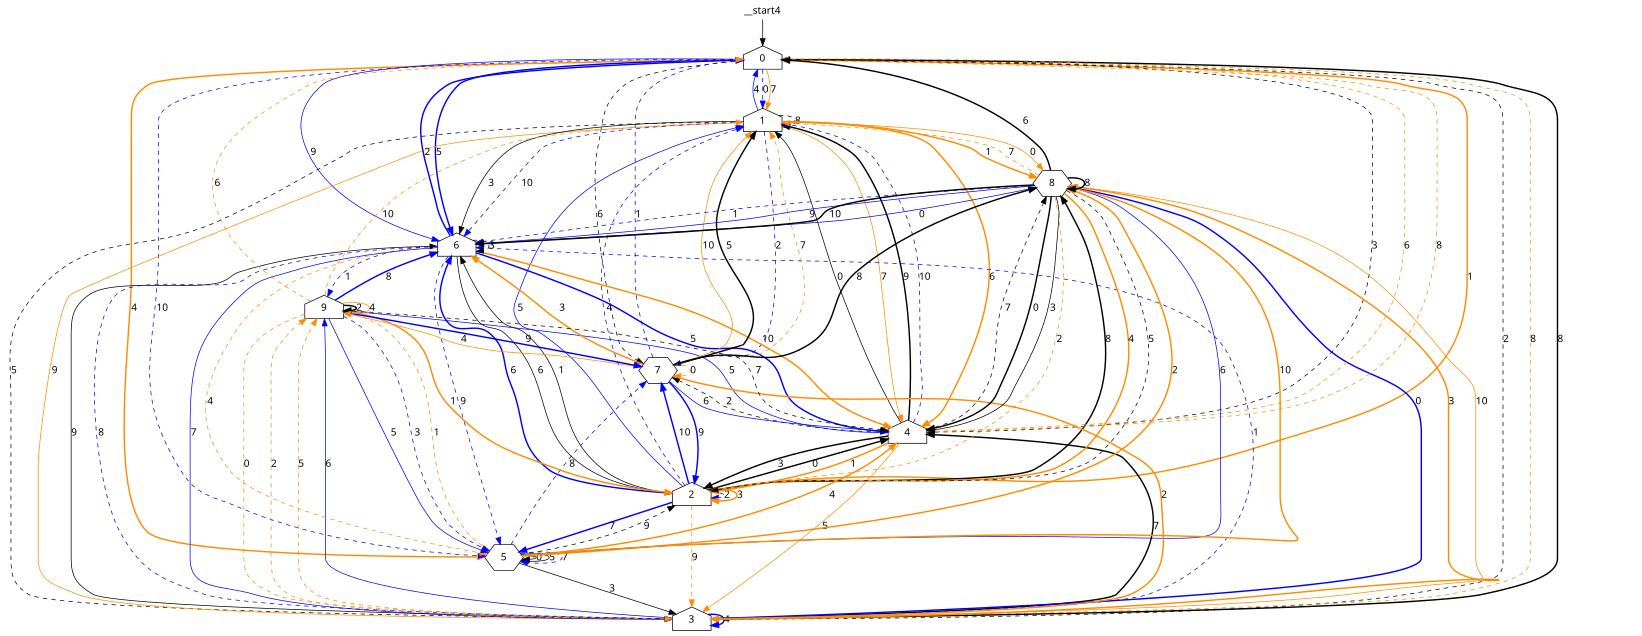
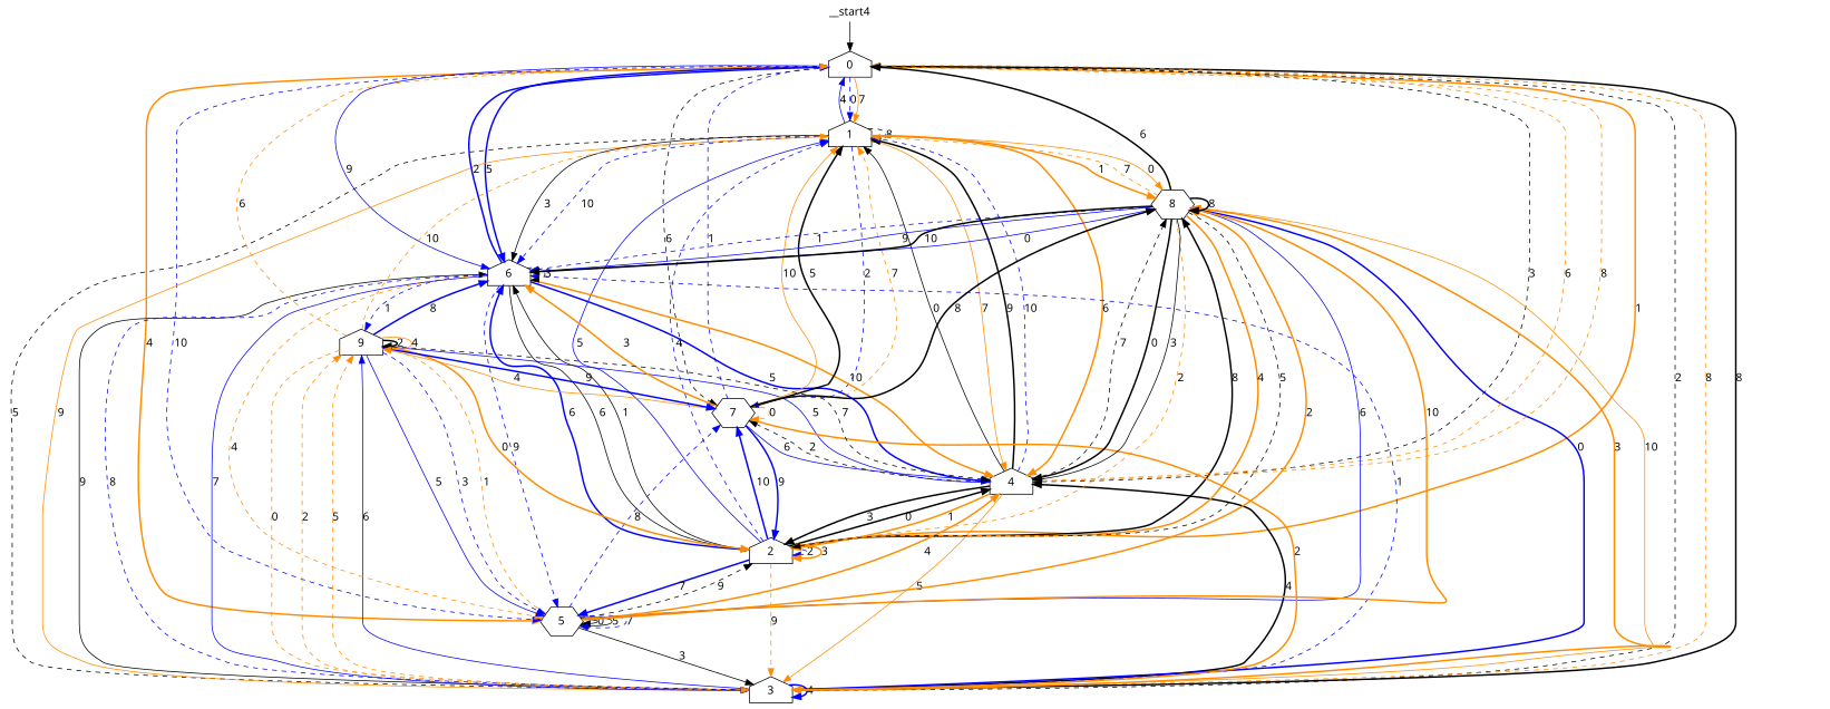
  digraph {
    fontname="Noto Sans"
    node [fontname="Noto Sans" shape=house]
    edge [color=darkorange fontname="Noto Sans" style=dashed]
    n1 [label=0]
    n2 [label=1]
    n3 [label=2]
    n4 [label=3]
    n5 [label=4]
    n6 [label=5 shape=hexagon]
    n7 [label=6]
    n8 [label=7 shape=hexagon]
    n9 [label=8 shape=hexagon]
    n10 [label=9]
    n11 [height=0 label=__start4 shape=none width=0]
    n1 -> n2 [color=blue label=0]
    n1 -> n2 [label=7 style=solid]
    n1 -> n3 [label=1 style=bold]
    n1 -> n4 [color=black label=2]
    n1 -> n4 [label=8]
    n1 -> n5 [color=black label=3]
    n1 -> n6 [label=4 style=bold]
    n1 -> n6 [color=blue label=10]
    n1 -> n7 [color=blue label=5 style=bold]
    n1 -> n7 [color=blue label=9 style=solid]
    n1 -> n8 [color=black label=6]
    n2 -> n1 [color=blue label=4 style=solid]
    n2 -> n2 [color=black label=8]
    n2 -> n4 [color=black label=5]
    n2 -> n4 [label=9 style=solid]
    n2 -> n5 [label=6 style=bold]
    n2 -> n5 [label=7 style=solid]
    n2 -> n7 [color=black label=3 style=solid]
    n2 -> n7 [color=blue label=10]
    n2 -> n8 [color=blue label=2]
    n2 -> n9 [label=0 style=solid]
    n2 -> n9 [label=1 style=bold]
    n3 -> n2 [color=blue label=4]
    n3 -> n2 [color=blue label=5 style=solid]
    n3 -> n3 [color=blue label=2]
    n3 -> n3 [label=3 style=bold]
    n3 -> n4 [label=9]
    n3 -> n5 [color=black label=0 style=bold]
    n3 -> n6 [color=blue label=7 style=bold]
    n3 -> n7 [color=black label=1 style=solid]
    n3 -> n7 [color=blue label=6 style=bold]
    n3 -> n8 [color=blue label=10 style=bold]
    n3 -> n9 [color=black label=8 style=bold]
    n4 -> n1 [color=black label=8 style=bold]
    n4 -> n4 [color=blue label=4 style=bold]
-   n4 -> n5 [color=black label=7 style=bold]
+   n4 -> n5 [color=black label=4 style=bold]
    n4 -> n7 [color=blue label=1]
    n4 -> n7 [color=black label=9 style=solid]
    n4 -> n9 [color=blue label=0 style=bold]
    n4 -> n9 [label=3 style=bold]
    n4 -> n9 [label=10 style=solid]
    n4 -> n10 [label=2]
    n4 -> n10 [label=5]
    n4 -> n10 [color=blue label=6 style=solid]
    n5 -> n1 [label=6]
    n5 -> n1 [label=8]
    n5 -> n2 [color=black label=0 style=solid]
    n5 -> n2 [color=black label=9 style=bold]
    n5 -> n2 [color=blue label=10]
    n5 -> n3 [label=1 style=bold]
    n5 -> n3 [color=black label=3 style=bold]
    n5 -> n4 [label=5 style=solid]
    n5 -> n8 [color=black label=2]
    n5 -> n9 [color=black label=7]
    n5 -> n10 [color=blue label=5 style=solid]
    n6 -> n3 [color=black label=9]
    n6 -> n4 [color=black label=3 style=solid]
    n6 -> n5 [label=4 style=bold]
    n6 -> n6 [color=black label=0 style=solid]
    n6 -> n6 [color=black label=5 style=solid]
    n6 -> n6 [color=blue label=7]
    n6 -> n8 [color=blue label=8]
    n6 -> n9 [label=2 style=bold]
    n6 -> n9 [color=blue label=6 style=solid]
    n6 -> n9 [label=10 style=bold]
    n6 -> n10 [label=1]
    n7 -> n1 [color=blue label=2 style=bold]
    n7 -> n3 [color=black label=6 style=solid]
    n7 -> n4 [color=blue label=7 style=solid]
    n7 -> n4 [color=blue label=8]
    n7 -> n5 [color=blue label=5 style=bold]
    n7 -> n5 [label=10 style=bold]
    n7 -> n6 [label=4]
    n7 -> n6 [color=blue label=9]
    n7 -> n7 [color=black label=3]
    n7 -> n9 [color=blue label=0 style=solid]
    n7 -> n10 [color=blue label=1]
    n8 -> n1 [color=blue label=1]
    n8 -> n2 [color=black label=5 style=bold]
    n8 -> n2 [label=7]
    n8 -> n2 [label=10 style=solid]
    n8 -> n3 [color=blue label=9 style=bold]
    n8 -> n4 [label=2 style=bold]
    n8 -> n5 [color=blue label=6 style=solid]
    n8 -> n7 [label=3 style=bold]
    n8 -> n8 [label=0]
    n8 -> n9 [color=black label=8 style=bold]
    n8 -> n10 [label=4 style=solid]
    n9 -> n1 [color=black label=6 style=bold]
    n9 -> n2 [label=7]
    n9 -> n3 [label=2]
    n9 -> n3 [label=4 style=bold]
    n9 -> n3 [color=black label=5]
    n9 -> n5 [color=black label=0 style=bold]
    n9 -> n5 [color=black label=3 style=solid]
    n9 -> n7 [color=blue label=1]
    n9 -> n7 [color=blue label=9 style=solid]
    n9 -> n7 [color=black label=10 style=bold]
    n9 -> n9 [color=black label=8 style=bold]
    n10 -> n1 [label=6]
    n10 -> n2 [label=10]
-   n10 -> n3 [label=1 style=bold]
+   n10 -> n3 [label=0 style=bold]
    n10 -> n4 [label=0]
    n10 -> n5 [color=black label=7]
    n10 -> n6 [color=blue label=3]
    n10 -> n6 [color=blue label=5 style=solid]
    n10 -> n7 [color=blue label=8 style=bold]
    n10 -> n8 [color=blue label=9 style=bold]
    n10 -> n10 [color=black label=2 style=bold]
    n10 -> n10 [label=4 style=solid]
    n11 -> n1 [color=black style=solid]
  }
